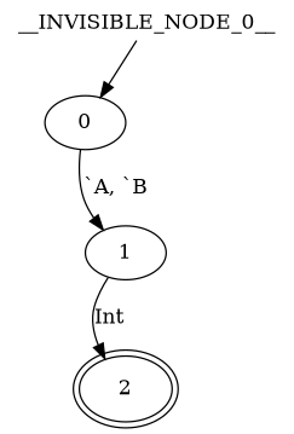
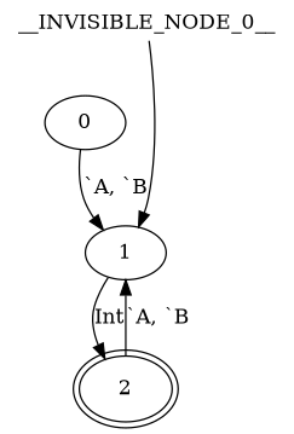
  digraph {
    __INVISIBLE_NODE_0__ [height=.0 shape=none width=.0]
    0
    1
    2 [peripheries=2]
-   __INVISIBLE_NODE_0__ -> 0
+   __INVISIBLE_NODE_0__ -> 1
    0 -> 1 [label="`A, `B"]
    1 -> 2 [label=Int]
+   2 -> 1 [label="`A, `B"]
  }
